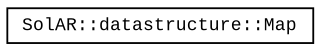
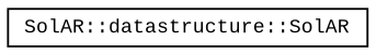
  digraph {
    rankdir=TB
    fontname="Liberation Mono"
-   n1 [color=black fillcolor=white fontname="Liberation Mono" fontsize=10 height=0.2 label="SolAR::datastructure::Map" shape=record style=filled width=0.4]
+   n1 [color=black fillcolor=white fontname="Liberation Mono" fontsize=10 height=0.2 label="SolAR::datastructure::SolAR" shape=record style=filled width=0.4]
  }
